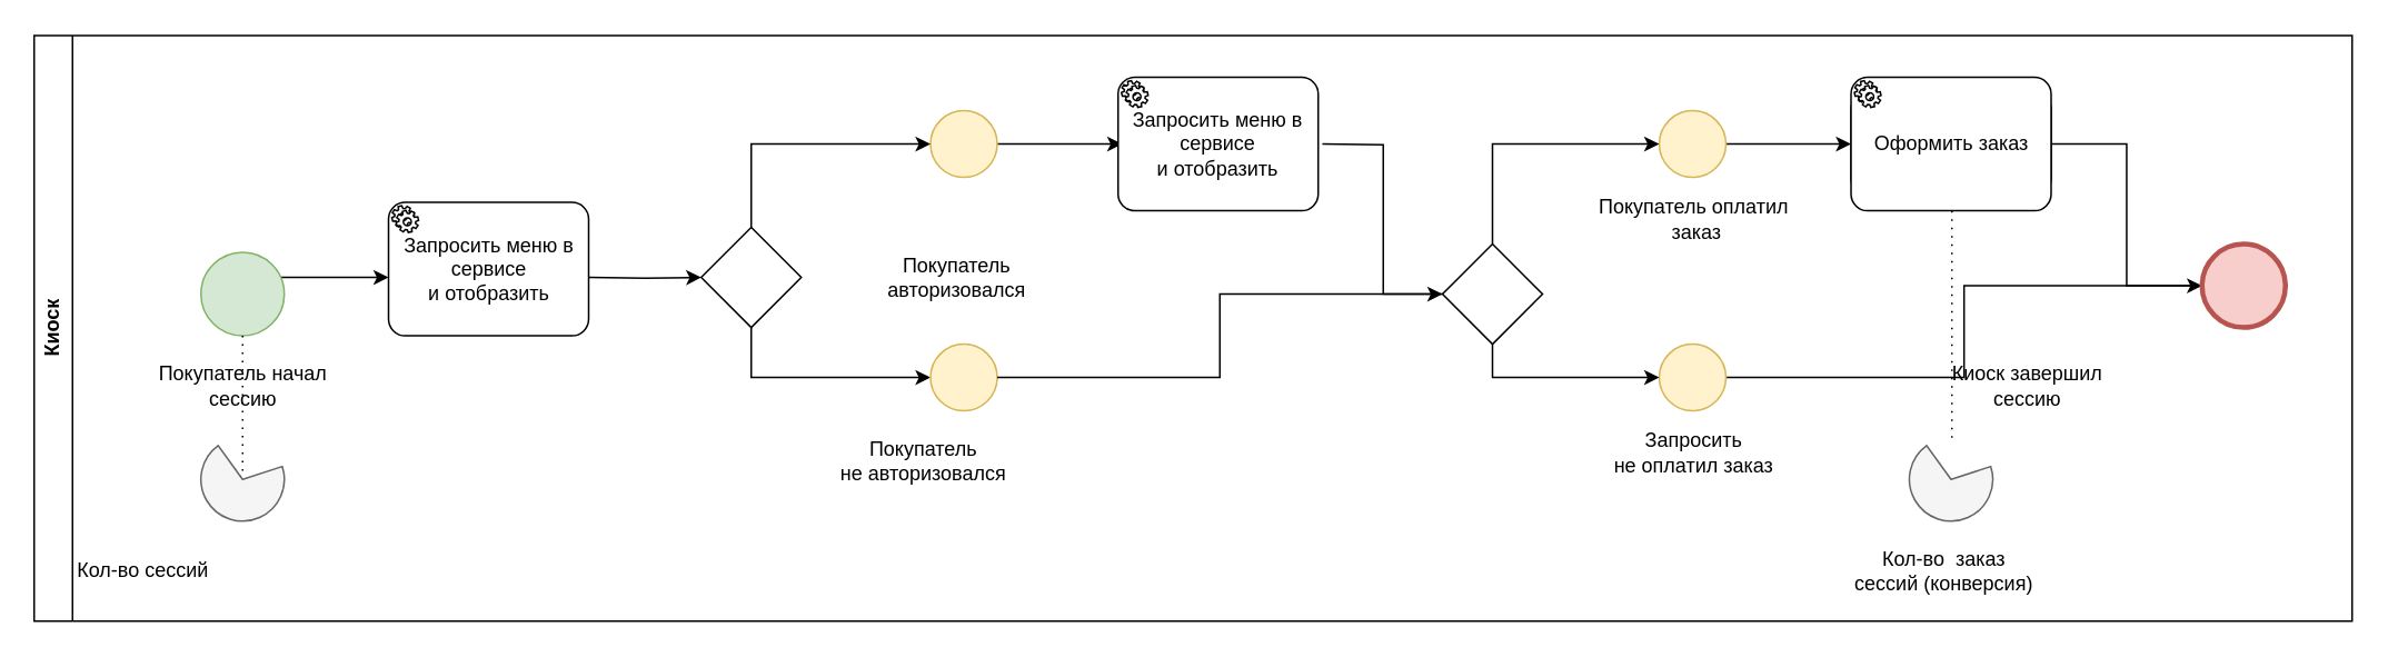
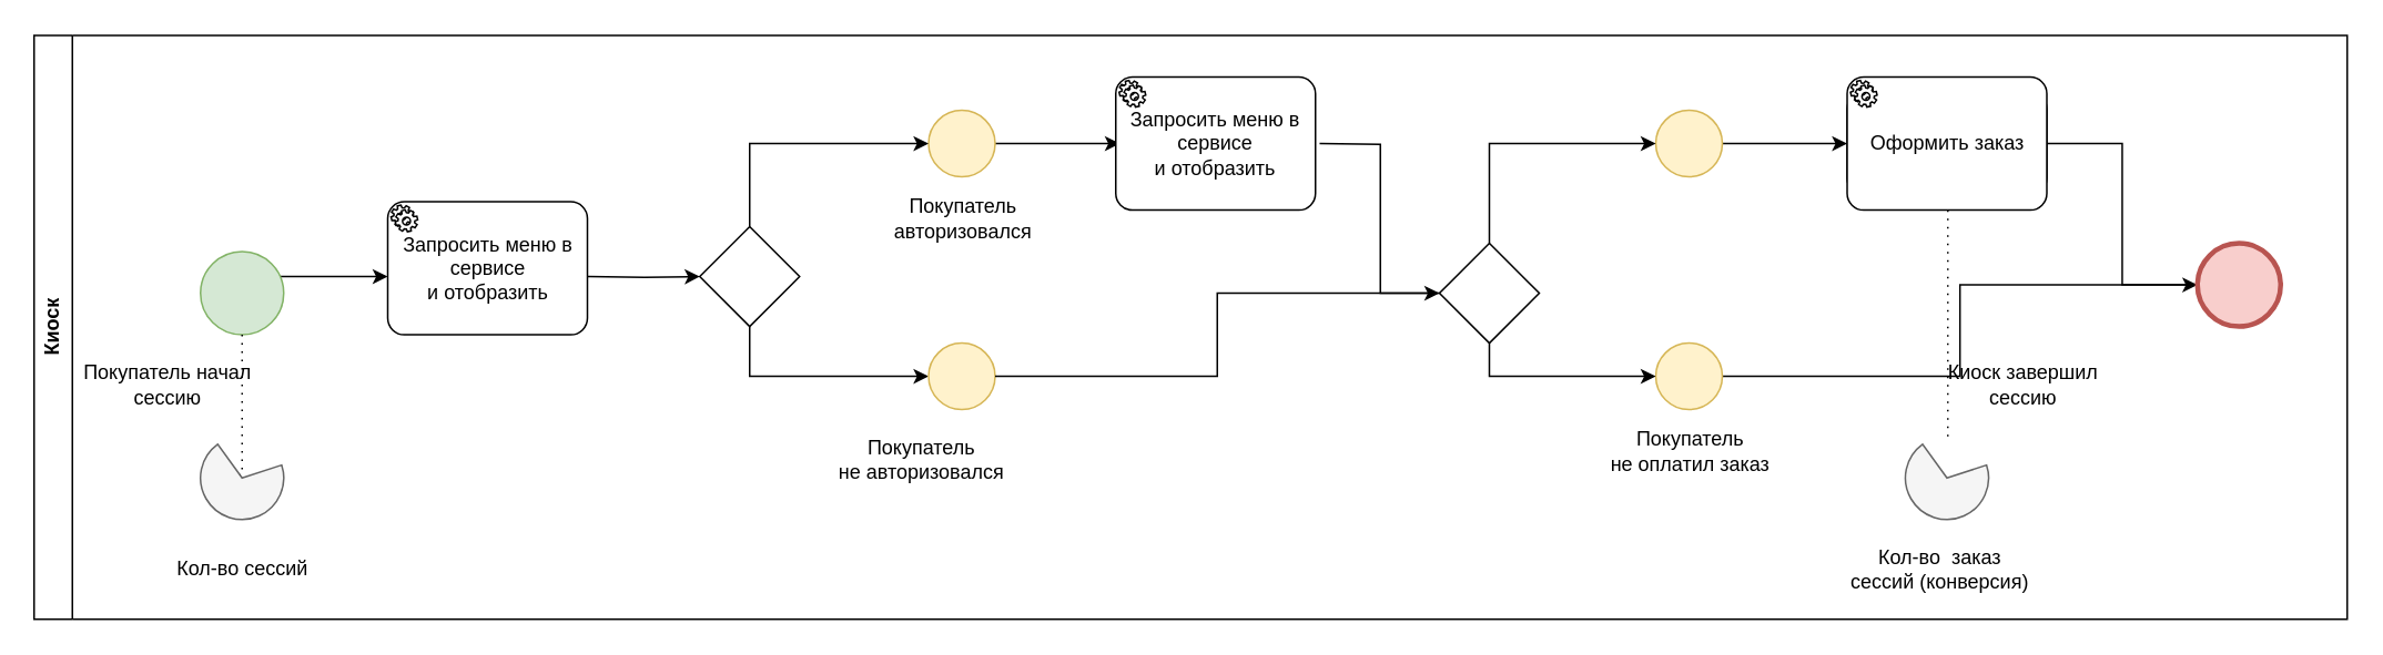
  <mxCell id="0" />
  <mxCell id="1" parent="0" />
  <mxCell id="2" value="Киоск" style="swimlane;horizontal=0;whiteSpace=wrap;html=1;" vertex="1" parent="1"><mxGeometry x="20" y="20.88" width="1390" height="351.12" as="geometry" /></mxCell>
  <mxCell id="3" style="edgeStyle=orthogonalEdgeStyle;rounded=0;orthogonalLoop=1;jettySize=auto;html=1;" edge="1" parent="2" source="4"><mxGeometry relative="1" as="geometry"><mxPoint x="652.5" y="65" as="targetPoint" /></mxGeometry></mxCell>
  <mxCell id="4" value="" style="ellipse;whiteSpace=wrap;html=1;aspect=fixed;fillColor=#fff2cc;strokeColor=#d6b656;" vertex="1" parent="2"><mxGeometry x="537.5" y="45" width="40" height="40" as="geometry" /></mxCell>
- <mxCell id="5" value="Покупатель &lt;br&gt;авторизовался" style="text;html=1;align=center;verticalAlign=middle;resizable=0;points=[];autosize=1;strokeColor=none;fillColor=none;" vertex="1" parent="2"><mxGeometry x="497.5" y="125" width="110" height="40" as="geometry" /></mxCell>
+ <mxCell id="5" value="Покупатель &lt;br&gt;авторизовался" style="text;html=1;align=center;verticalAlign=middle;resizable=0;points=[];autosize=1;strokeColor=none;fillColor=none;" vertex="1" parent="2"><mxGeometry x="502.5" y="90.0" width="110" height="40" as="geometry" /></mxCell>
  <mxCell id="6" style="edgeStyle=orthogonalEdgeStyle;rounded=0;orthogonalLoop=1;jettySize=auto;html=1;exitX=0.5;exitY=0;exitDx=0;exitDy=0;entryX=0;entryY=0.5;entryDx=0;entryDy=0;" edge="1" parent="2" source="8" target="4"><mxGeometry relative="1" as="geometry" /></mxCell>
  <mxCell id="7" style="edgeStyle=orthogonalEdgeStyle;rounded=0;orthogonalLoop=1;jettySize=auto;html=1;entryX=0;entryY=0.5;entryDx=0;entryDy=0;exitX=0.5;exitY=1;exitDx=0;exitDy=0;" edge="1" parent="2" source="8" target="12"><mxGeometry relative="1" as="geometry" /></mxCell>
  <mxCell id="8" value="" style="rhombus;whiteSpace=wrap;html=1;" vertex="1" parent="2"><mxGeometry x="400" y="115" width="60" height="60" as="geometry" /></mxCell>
  <mxCell id="9" style="edgeStyle=orthogonalEdgeStyle;rounded=0;orthogonalLoop=1;jettySize=auto;html=1;entryX=0;entryY=0.5;entryDx=0;entryDy=0;" edge="1" parent="2"><mxGeometry relative="1" as="geometry"><mxPoint x="142.5" y="145.02" as="sourcePoint" /><mxPoint x="212.5" y="145" as="targetPoint" /></mxGeometry></mxCell>
- <mxCell id="10" value="Покупатель начал &lt;br&gt;сессию" style="text;html=1;align=center;verticalAlign=middle;resizable=0;points=[];autosize=1;strokeColor=none;fillColor=none;" vertex="1" parent="2"><mxGeometry x="65" y="190" width="120" height="40" as="geometry" /></mxCell>
+ <mxCell id="10" value="Покупатель начал &lt;br&gt;сессию" style="text;html=1;align=center;verticalAlign=middle;resizable=0;points=[];autosize=1;strokeColor=none;fillColor=none;" vertex="1" parent="2"><mxGeometry x="20" y="190" width="120" height="40" as="geometry" /></mxCell>
  <mxCell id="11" style="edgeStyle=orthogonalEdgeStyle;rounded=0;orthogonalLoop=1;jettySize=auto;html=1;entryX=0;entryY=0.5;entryDx=0;entryDy=0;" edge="1" parent="2" target="8"><mxGeometry relative="1" as="geometry"><mxPoint x="332.5" y="145" as="sourcePoint" /></mxGeometry></mxCell>
  <mxCell id="12" value="" style="ellipse;whiteSpace=wrap;html=1;aspect=fixed;fillColor=#fff2cc;strokeColor=#d6b656;" vertex="1" parent="2"><mxGeometry x="537.5" y="185" width="40" height="40" as="geometry" /></mxCell>
  <mxCell id="13" value="Покупатель &lt;br&gt;не авторизовался" style="text;html=1;align=center;verticalAlign=middle;resizable=0;points=[];autosize=1;strokeColor=none;fillColor=none;" vertex="1" parent="2"><mxGeometry x="472.5" y="235" width="120" height="40" as="geometry" /></mxCell>
  <mxCell id="14" style="edgeStyle=orthogonalEdgeStyle;rounded=0;orthogonalLoop=1;jettySize=auto;html=1;entryX=0;entryY=0.5;entryDx=0;entryDy=0;" edge="1" parent="2" target="23"><mxGeometry relative="1" as="geometry"><mxPoint x="772.5" y="65.02" as="sourcePoint" /></mxGeometry></mxCell>
  <mxCell id="15" style="edgeStyle=orthogonalEdgeStyle;rounded=0;orthogonalLoop=1;jettySize=auto;html=1;" edge="1" parent="2" source="16" target="26"><mxGeometry relative="1" as="geometry" /></mxCell>
  <mxCell id="16" value="" style="ellipse;whiteSpace=wrap;html=1;aspect=fixed;fillColor=#fff2cc;strokeColor=#d6b656;" vertex="1" parent="2"><mxGeometry x="974.5" y="45" width="40" height="40" as="geometry" /></mxCell>
- <mxCell id="17" value="Покупатель оплатил&lt;br&gt;&amp;nbsp;заказ" style="text;html=1;align=center;verticalAlign=middle;resizable=0;points=[];autosize=1;strokeColor=none;fillColor=none;" vertex="1" parent="2"><mxGeometry x="924.5" y="90.0" width="140" height="40" as="geometry" /></mxCell>
  <mxCell id="18" style="edgeStyle=orthogonalEdgeStyle;rounded=0;orthogonalLoop=1;jettySize=auto;html=1;endArrow=none;endFill=0;entryX=0;entryY=0.5;entryDx=0;entryDy=0;entryPerimeter=0;" edge="1" parent="2" source="19" target="29"><mxGeometry relative="1" as="geometry"><mxPoint x="1250" y="151.12" as="targetPoint" /></mxGeometry></mxCell>
  <mxCell id="19" value="" style="ellipse;whiteSpace=wrap;html=1;aspect=fixed;fillColor=#fff2cc;strokeColor=#d6b656;" vertex="1" parent="2"><mxGeometry x="974.5" y="185" width="40" height="40" as="geometry" /></mxCell>
- <mxCell id="20" value="Запросить &lt;br&gt;не оплатил заказ" style="text;html=1;align=center;verticalAlign=middle;resizable=0;points=[];autosize=1;strokeColor=none;fillColor=none;" vertex="1" parent="2"><mxGeometry x="934.5" y="230" width="120" height="40" as="geometry" /></mxCell>
+ <mxCell id="20" value="Покупатель &lt;br&gt;не оплатил заказ" style="text;html=1;align=center;verticalAlign=middle;resizable=0;points=[];autosize=1;strokeColor=none;fillColor=none;" vertex="1" parent="2"><mxGeometry x="934.5" y="230" width="120" height="40" as="geometry" /></mxCell>
  <mxCell id="21" style="edgeStyle=orthogonalEdgeStyle;rounded=0;orthogonalLoop=1;jettySize=auto;html=1;entryX=0;entryY=0.5;entryDx=0;entryDy=0;exitX=0.5;exitY=0;exitDx=0;exitDy=0;" edge="1" parent="2" source="23" target="16"><mxGeometry relative="1" as="geometry" /></mxCell>
  <mxCell id="22" style="edgeStyle=orthogonalEdgeStyle;rounded=0;orthogonalLoop=1;jettySize=auto;html=1;entryX=0;entryY=0.5;entryDx=0;entryDy=0;exitX=0.5;exitY=1;exitDx=0;exitDy=0;" edge="1" parent="2" source="23" target="19"><mxGeometry relative="1" as="geometry" /></mxCell>
  <mxCell id="23" value="" style="rhombus;whiteSpace=wrap;html=1;" vertex="1" parent="2"><mxGeometry x="844.5" y="125" width="60" height="60" as="geometry" /></mxCell>
  <mxCell id="24" value="Киоск завершил &lt;br&gt;сессию" style="text;html=1;align=center;verticalAlign=middle;resizable=0;points=[];autosize=1;strokeColor=none;fillColor=none;" vertex="1" parent="2"><mxGeometry x="1140" y="190" width="110" height="40" as="geometry" /></mxCell>
  <mxCell id="25" style="edgeStyle=orthogonalEdgeStyle;rounded=0;orthogonalLoop=1;jettySize=auto;html=1;entryX=0;entryY=0.5;entryDx=0;entryDy=0;entryPerimeter=0;" edge="1" parent="2" source="26" target="29"><mxGeometry relative="1" as="geometry"><mxPoint x="1290" y="150" as="targetPoint" /></mxGeometry></mxCell>
  <mxCell id="26" value="Оформить заказ" style="rounded=1;whiteSpace=wrap;html=1;" vertex="1" parent="2"><mxGeometry x="1089.5" y="35" width="120" height="60" as="geometry" /></mxCell>
  <mxCell id="27" value="Запросить меню в сервисе&lt;br style=&quot;border-color: var(--border-color);&quot;&gt;и отобразить" style="points=[[0.25,0,0],[0.5,0,0],[0.75,0,0],[1,0.25,0],[1,0.5,0],[1,0.75,0],[0.75,1,0],[0.5,1,0],[0.25,1,0],[0,0.75,0],[0,0.5,0],[0,0.25,0]];shape=mxgraph.bpmn.task;whiteSpace=wrap;rectStyle=rounded;size=10;html=1;container=1;expand=0;collapsible=0;taskMarker=service;" vertex="1" parent="2"><mxGeometry x="212.5" y="100" width="120" height="80" as="geometry" /></mxCell>
  <mxCell id="28" value="Запросить меню в сервисе&lt;br style=&quot;border-color: var(--border-color);&quot;&gt;и отобразить" style="points=[[0.25,0,0],[0.5,0,0],[0.75,0,0],[1,0.25,0],[1,0.5,0],[1,0.75,0],[0.75,1,0],[0.5,1,0],[0.25,1,0],[0,0.75,0],[0,0.5,0],[0,0.25,0]];shape=mxgraph.bpmn.task;whiteSpace=wrap;rectStyle=rounded;size=10;html=1;container=1;expand=0;collapsible=0;taskMarker=service;" vertex="1" parent="2"><mxGeometry x="650" y="25" width="120" height="80" as="geometry" /></mxCell>
  <mxCell id="29" value="" style="points=[[0.145,0.145,0],[0.5,0,0],[0.855,0.145,0],[1,0.5,0],[0.855,0.855,0],[0.5,1,0],[0.145,0.855,0],[0,0.5,0]];shape=mxgraph.bpmn.event;html=1;verticalLabelPosition=bottom;labelBackgroundColor=#ffffff;verticalAlign=top;align=center;perimeter=ellipsePerimeter;outlineConnect=0;aspect=fixed;outline=end;symbol=terminate2;fillColor=#f8cecc;strokeColor=#b85450;" vertex="1" parent="2"><mxGeometry x="1300" y="125" width="50" height="50" as="geometry" /></mxCell>
  <mxCell id="30" value="" style="points=[[0.145,0.145,0],[0.5,0,0],[0.855,0.145,0],[1,0.5,0],[0.855,0.855,0],[0.5,1,0],[0.145,0.855,0],[0,0.5,0]];shape=mxgraph.bpmn.event;html=1;verticalLabelPosition=bottom;labelBackgroundColor=#ffffff;verticalAlign=top;align=center;perimeter=ellipsePerimeter;outlineConnect=0;aspect=fixed;outline=standard;symbol=general;fillColor=#d5e8d4;strokeColor=#82b366;" vertex="1" parent="2"><mxGeometry x="100" y="130" width="50" height="50" as="geometry" /></mxCell>
  <mxCell id="31" style="edgeStyle=orthogonalEdgeStyle;rounded=0;orthogonalLoop=1;jettySize=auto;html=1;endArrow=none;endFill=0;entryX=0;entryY=0.5;entryDx=0;entryDy=0;" edge="1" parent="2" source="12" target="23"><mxGeometry relative="1" as="geometry"><mxPoint x="810" y="166.12" as="targetPoint" /></mxGeometry></mxCell>
  <mxCell id="32" value="Оформить заказ" style="points=[[0.25,0,0],[0.5,0,0],[0.75,0,0],[1,0.25,0],[1,0.5,0],[1,0.75,0],[0.75,1,0],[0.5,1,0],[0.25,1,0],[0,0.75,0],[0,0.5,0],[0,0.25,0]];shape=mxgraph.bpmn.task;whiteSpace=wrap;rectStyle=rounded;size=10;html=1;container=1;expand=0;collapsible=0;taskMarker=service;" vertex="1" parent="2"><mxGeometry x="1089.5" y="25" width="120" height="80" as="geometry" /></mxCell>
  <mxCell id="33" value="" style="verticalLabelPosition=bottom;verticalAlign=top;html=1;shape=mxgraph.basic.pie;startAngle=0.2;endAngle=0.9;fillColor=#f5f5f5;fontColor=#333333;strokeColor=#666666;" vertex="1" parent="2"><mxGeometry x="100" y="241.12" width="50" height="50" as="geometry" /></mxCell>
- <mxCell id="34" value="Кол-во сессий" style="text;html=1;align=center;verticalAlign=middle;resizable=0;points=[];autosize=1;strokeColor=none;fillColor=none;" vertex="1" parent="2"><mxGeometry x="15" y="306.12" width="100" height="30" as="geometry" /></mxCell>
+ <mxCell id="34" value="Кол-во сессий" style="text;html=1;align=center;verticalAlign=middle;resizable=0;points=[];autosize=1;strokeColor=none;fillColor=none;" vertex="1" parent="2"><mxGeometry x="75" y="306.12" width="100" height="30" as="geometry" /></mxCell>
  <mxCell id="35" value="" style="edgeStyle=elbowEdgeStyle;fontSize=12;html=1;endFill=0;startFill=0;endSize=6;startSize=6;dashed=1;dashPattern=1 4;endArrow=none;startArrow=none;rounded=0;exitX=0.5;exitY=1;exitDx=0;exitDy=0;exitPerimeter=0;entryX=0.48;entryY=0.46;entryDx=0;entryDy=0;entryPerimeter=0;" edge="1" parent="2" source="30" target="33"><mxGeometry width="160" relative="1" as="geometry"><mxPoint x="710" y="271.12" as="sourcePoint" /><mxPoint x="870" y="271.12" as="targetPoint" /></mxGeometry></mxCell>
  <mxCell id="36" value="" style="verticalLabelPosition=bottom;verticalAlign=top;html=1;shape=mxgraph.basic.pie;startAngle=0.2;endAngle=0.9;fillColor=#f5f5f5;fontColor=#333333;strokeColor=#666666;" vertex="1" parent="2"><mxGeometry x="1124.5" y="241.12" width="50" height="50" as="geometry" /></mxCell>
  <mxCell id="37" value="Кол-во&amp;nbsp; заказ &lt;br&gt;сессий (конверсия)" style="text;html=1;align=center;verticalAlign=middle;resizable=0;points=[];autosize=1;strokeColor=none;fillColor=none;" vertex="1" parent="2"><mxGeometry x="1079.5" y="301.12" width="130" height="40" as="geometry" /></mxCell>
  <mxCell id="38" value="" style="edgeStyle=elbowEdgeStyle;fontSize=12;html=1;endFill=0;startFill=0;endSize=6;startSize=6;dashed=1;dashPattern=1 4;endArrow=none;startArrow=none;rounded=0;entryX=0.5;entryY=1;entryDx=0;entryDy=0;entryPerimeter=0;" edge="1" parent="2" source="36" target="32"><mxGeometry width="160" relative="1" as="geometry"><mxPoint x="590" y="271.12" as="sourcePoint" /><mxPoint x="750" y="271.12" as="targetPoint" /></mxGeometry></mxCell>
